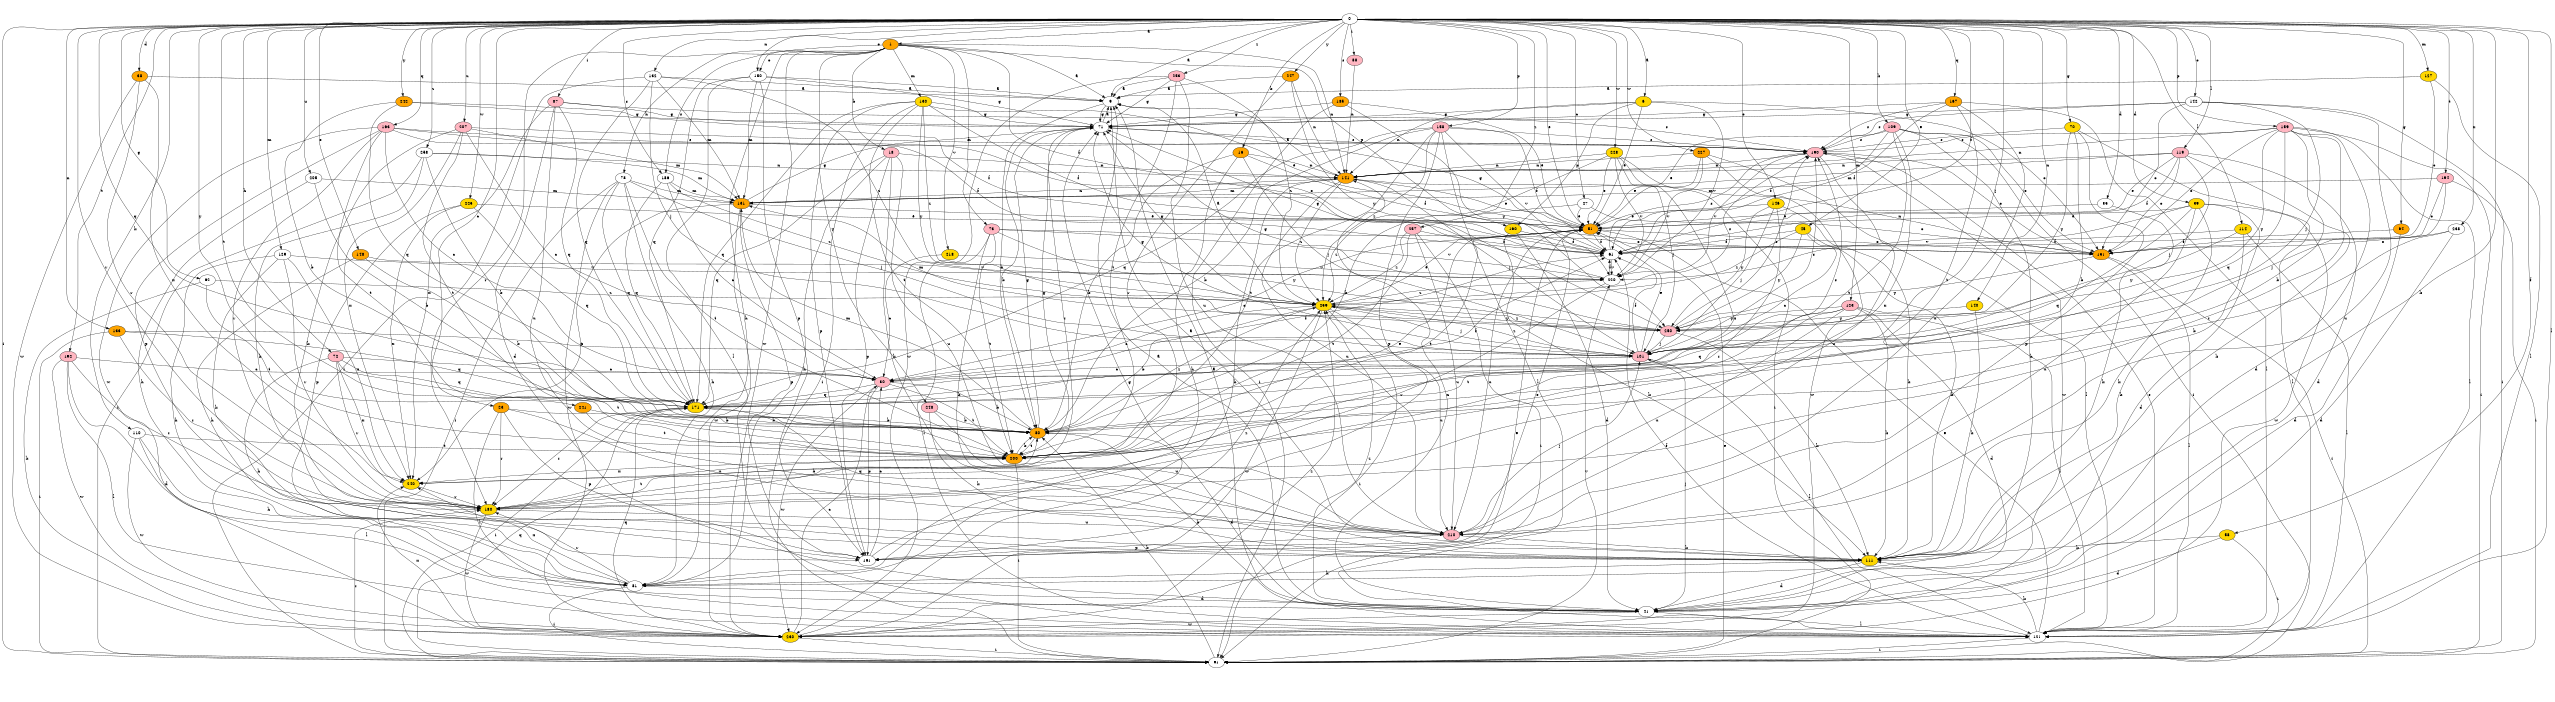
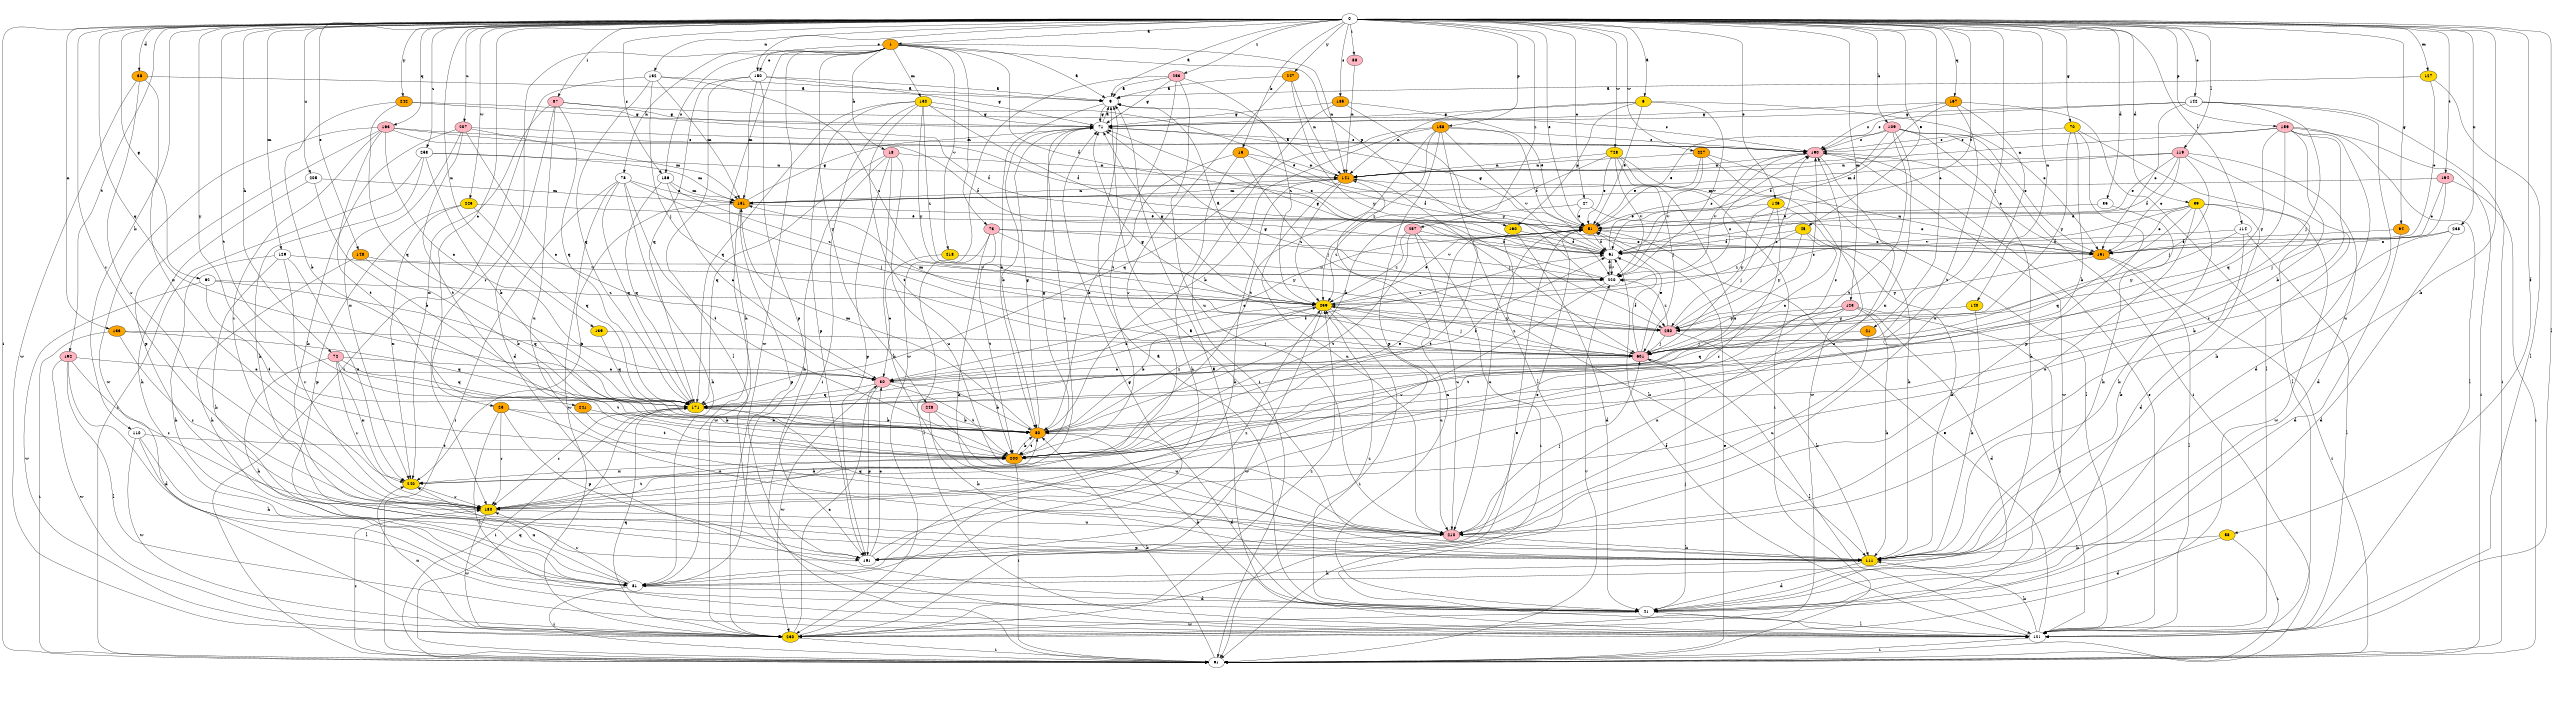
  strict digraph {
    node [fillcolor=white style=filled]
    1 [fillcolor=orange]
    0
    6 [fillcolor=gold]
    9
    16 [fillcolor=orange]
+   21 [fillcolor=orange]
    23 [fillcolor=orange]
    27
    35
    38 [fillcolor=orange]
    39 [fillcolor=gold]
    45 [fillcolor=gold]
    51 [fillcolor=orange]
    58 [fillcolor=gold]
    61
    62
    64 [fillcolor=orange]
    70 [fillcolor=gold]
    72 [fillcolor=lightpink]
    87 [fillcolor=lightpink]
    88 [fillcolor=lightpink]
    91
-   101 [fillcolor=lightpink]
+   101 [fillcolor=lightpink label=601]
    109 [fillcolor=lightpink]
    110
    111 [fillcolor=gold]
-   114 [fillcolor=gold]
+   114
    119 [fillcolor=lightpink]
    121
    123 [fillcolor=lightpink]
    127 [fillcolor=gold]
    129
    132
    133 [fillcolor=orange]
+   139 [fillcolor=gold]
    140 [fillcolor=gold]
    142
    146 [fillcolor=gold]
    148 [fillcolor=orange]
    150
-   158 [fillcolor=lightpink]
+   158 [fillcolor=orange]
    159 [fillcolor=lightpink]
    163 [fillcolor=lightpink]
    167 [fillcolor=orange]
    171 [fillcolor=gold]
    180 [fillcolor=gold]
    185 [fillcolor=orange]
    186
    192 [fillcolor=lightpink]
    194 [fillcolor=lightpink]
    200 [fillcolor=orange]
    205
    207 [fillcolor=lightpink]
    225 [fillcolor=gold]
    227 [fillcolor=orange]
-   228 [fillcolor=gold]
+   228 [fillcolor=gold label=728]
    238
    241 [fillcolor=orange]
    242 [fillcolor=orange]
    247 [fillcolor=orange]
    253 [fillcolor=lightpink]
    257 [fillcolor=lightpink]
    258
    18 [fillcolor=lightpink]
    73 [fillcolor=lightpink]
    78
    81
    130 [fillcolor=gold]
    141 [fillcolor=orange]
    160 [fillcolor=gold]
    218 [fillcolor=gold]
    230 [fillcolor=gold]
    248 [fillcolor=lightpink]
    71
    151 [fillcolor=orange]
    220
    n77 [fillcolor=orange label=80]
    210 [fillcolor=lightpink]
    161
    259 [fillcolor=gold]
    240 [fillcolor=gold]
    41
    30 [fillcolor=lightpink]
    250 [fillcolor=lightpink]
    190 [fillcolor=lightpink]
    131 [fillcolor=orange]
    1 -> 9 [label=a]
    1 -> 61 [label=f]
    1 -> 150 [label=o]
    1 -> 180 [label=r]
    1 -> 186 [label=s]
    1 -> 18 [label=b]
    1 -> 73 [label=h]
    1 -> 78 [label=h]
    1 -> 81 [label=h]
    1 -> 130 [label=m]
    1 -> 141 [label=n]
    1 -> 160 [label=p]
    1 -> 218 [label=v]
    1 -> 230 [label=w]
    1 -> 248 [label=y]
    0 -> 1 [label=a]
    0 -> 6 [label=a]
    0 -> 9 [label=a]
    0 -> 16 [label=b]
+   0 -> 21 [label=c]
    0 -> 23 [label=c]
    0 -> 27 [label=c]
    0 -> 35 [label=d]
    0 -> 38 [label=d]
    0 -> 39 [label=d]
    0 -> 45 [label=e]
    0 -> 51 [label=e]
    0 -> 58 [label=f]
    0 -> 61 [label=f]
    0 -> 62 [label=g]
    0 -> 64 [label=g]
    0 -> 70 [label=g]
    0 -> 72 [label=h]
    0 -> 87 [label=i]
    0 -> 88 [label=i]
    0 -> 91 [label=i]
    0 -> 101 [label=j]
    0 -> 109 [label=k]
    0 -> 110 [label=k]
    0 -> 111 [label=k]
    0 -> 114 [label=l]
    0 -> 119 [label=l]
    0 -> 121 [label=l]
    0 -> 123 [label=m]
    0 -> 127 [label=m]
    0 -> 129 [label=m]
    0 -> 132 [label=n]
    0 -> 133 [label=n]
+   0 -> 139 [label=n]
    0 -> 140 [label=n]
    0 -> 142 [label=o]
    0 -> 146 [label=o]
    0 -> 148 [label=o]
    0 -> 150 [label=o]
    0 -> 158 [label=p]
    0 -> 159 [label=p]
    0 -> 163 [label=q]
    0 -> 167 [label=q]
    0 -> 171 [label=q]
    0 -> 180 [label=r]
    0 -> 185 [label=s]
    0 -> 186 [label=s]
    0 -> 192 [label=t]
    0 -> 194 [label=t]
    0 -> 200 [label=t]
    0 -> 205 [label=u]
    0 -> 207 [label=u]
    0 -> 225 [label=w]
    0 -> 227 [label=w]
    0 -> 228 [label=w]
    0 -> 238 [label=x]
    0 -> 241 [label=y]
    0 -> 242 [label=y]
    0 -> 247 [label=y]
    0 -> 253 [label=z]
    0 -> 257 [label=z]
    0 -> 258 [label=z]
    6 -> 51 [label=e]
    6 -> 141 [label=n]
    6 -> 160 [label=p]
    6 -> 71 [label=g]
    6 -> 151 [label=o]
    6 -> 220 [label=v]
    9 -> 71 [label=g]
    9 -> n77 [label=b]
    16 -> 61 [label=f]
    16 -> 101 [label=j]
    16 -> 81 [label=h]
    16 -> 141 [label=n]
    16 -> n77 [label=b]
+   21 -> 101 [label=j]
+   21 -> 210 [label=u]
    23 -> 121 [label=l]
    23 -> 180 [label=r]
    23 -> n77 [label=b]
    23 -> 210 [label=u]
    23 -> 161 [label=p]
    27 -> 51 [label=e]
    27 -> 151 [label=o]
    27 -> 259 [label=z]
    35 -> 51 [label=e]
    35 -> 111 [label=k]
    38 -> 9 [label=a]
    38 -> 180 [label=r]
    38 -> 230 [label=w]
    38 -> 240 [label=x]
    39 -> 51 [label=e]
    39 -> 111 [label=k]
    39 -> 171 [label=q]
    39 -> 230 [label=w]
-   159 -> 151 [label=o]
+   39 -> 151 [label=o]
    39 -> 220 [label=v]
    39 -> 210 [label=u]
    39 -> 41 [label=d]
    45 -> 61 [label=f]
    45 -> 111 [label=k]
    45 -> 259 [label=z]
    45 -> 30 [label=c]
    45 -> 250 [label=y]
    51 -> 61 [label=f]
    51 -> 200 [label=t]
    51 -> 71 [label=g]
    51 -> 151 [label=o]
    51 -> 210 [label=u]
    51 -> 30 [label=c]
    58 -> 91 [label=i]
    58 -> 111 [label=k]
    58 -> 41 [label=d]
    61 -> 220 [label=v]
    61 -> 190 [label=s]
+   62 -> 171 [label=q]
    62 -> 200 [label=t]
-   62 -> 230 [label=k]
+   62 -> 230 [label=w]
    62 -> 259 [label=z]
    64 -> 61 [label=f]
    64 -> 41 [label=d]
    70 -> 121 [label=l]
    70 -> n77 [label=b]
    70 -> 161 [label=p]
    70 -> 250 [label=y]
    70 -> 190 [label=s]
    72 -> 171 [label=q]
    72 -> 180 [label=r]
    72 -> 200 [label=t]
    72 -> 81 [label=h]
    72 -> 240 [label=x]
    72 -> 30 [label=c]
    87 -> 171 [label=q]
    87 -> 71 [label=g]
    87 -> 210 [label=u]
    87 -> 240 [label=x]
    87 -> 41 [label=d]
    87 -> 190 [label=s]
    88 -> 141 [label=n]
    91 -> 51 [label=e]
    91 -> 171 [label=q]
    91 -> 180 [label=r]
    91 -> 220 [label=v]
    91 -> n77 [label=b]
    101 -> 51 [label=e]
    101 -> 61 [label=f]
    101 -> 121 [label=l]
    101 -> 71 [label=g]
    101 -> 259 [label=z]
    101 -> 30 [label=c]
    101 -> 190 [label=s]
    109 -> 51 [label=e]
    109 -> 61 [label=f]
    109 -> 91 [label=i]
    109 -> 200 [label=t]
    109 -> 81 [label=h]
    109 -> 151 [label=o]
    109 -> 240 [label=x]
    109 -> 190 [label=s]
    110 -> 121 [label=l]
    110 -> 200 [label=t]
    110 -> 81 [label=h]
    110 -> 230 [label=w]
    111 -> 9 [label=a]
    111 -> 81 [label=h]
    111 -> 41 [label=d]
    114 -> 61 [label=f]
    114 -> 111 [label=k]
    114 -> 121 [label=l]
    114 -> 250 [label=y]
    119 -> 51 [label=e]
    119 -> 61 [label=f]
    119 -> 101 [label=j]
    119 -> 111 [label=k]
    119 -> 141 [label=n]
    119 -> 151 [label=o]
    119 -> 41 [label=d]
    119 -> 131 [label=m]
    121 -> 9 [label=a]
    121 -> 51 [label=e]
    121 -> 61 [label=f]
    121 -> 91 [label=i]
    121 -> 111 [label=k]
    121 -> 190 [label=s]
    123 -> 111 [label=k]
    123 -> 121 [label=l]
    123 -> 171 [label=q]
    123 -> 200 [label=t]
    123 -> 210 [label=u]
    123 -> 41 [label=d]
    123 -> 250 [label=y]
    127 -> 9 [label=a]
    127 -> 121 [label=l]
    127 -> 151 [label=o]
    129 -> 111 [label=k]
    129 -> 180 [label=r]
    129 -> 81 [label=h]
    129 -> 220 [label=v]
    129 -> 240 [label=x]
    132 -> 9 [label=a]
    132 -> 91 [label=i]
    132 -> 101 [label=j]
    132 -> 171 [label=q]
    132 -> 259 [label=z]
    132 -> 131 [label=m]
    133 -> 91 [label=i]
    133 -> 101 [label=j]
    133 -> 171 [label=q]
    133 -> 180 [label=r]
+   139 -> 101 [label=j]
+   139 -> 171 [label=q]
    140 -> 111 [label=k]
    140 -> 250 [label=y]
    142 -> 91 [label=i]
    142 -> 101 [label=j]
    142 -> 71 [label=g]
    142 -> 151 [label=o]
    142 -> 210 [label=u]
    142 -> 190 [label=s]
    146 -> 51 [label=e]
    146 -> 101 [label=j]
    146 -> 111 [label=k]
    146 -> 180 [label=r]
    146 -> 250 [label=y]
    148 -> 81 [label=h]
    148 -> 220 [label=v]
    148 -> n77 [label=b]
    150 -> 9 [label=a]
    150 -> 121 [label=l]
    150 -> 171 [label=q]
    150 -> 71 [label=g]
    150 -> 161 [label=p]
    150 -> 131 [label=m]
    158 -> 61 [label=f]
    158 -> 121 [label=l]
    158 -> 171 [label=q]
    158 -> 200 [label=t]
    158 -> 220 [label=v]
    158 -> n77 [label=b]
    158 -> 161 [label=p]
    158 -> 259 [label=z]
    158 -> 190 [label=s]
    159 -> 91 [label=i]
    159 -> 121 [label=l]
    159 -> 171 [label=q]
    159 -> 180 [label=r]
    159 -> 141 [label=n]
    159 -> n77 [label=b]
    159 -> 41 [label=d]
    159 -> 250 [label=y]
    159 -> 190 [label=s]
    163 -> 61 [label=f]
    163 -> 180 [label=r]
    163 -> 200 [label=t]
    163 -> 230 [label=w]
    163 -> 151 [label=o]
    163 -> 161 [label=p]
    163 -> 30 [label=c]
    163 -> 190 [label=s]
    167 -> 61 [label=f]
    167 -> 121 [label=l]
    167 -> 200 [label=t]
    167 -> 71 [label=g]
    167 -> 210 [label=u]
    167 -> 190 [label=s]
    171 -> 61 [label=f]
    171 -> 91 [label=i]
    171 -> 180 [label=r]
    171 -> n77 [label=b]
    171 -> 190 [label=s]
    180 -> 200 [label=t]
    180 -> 230 [label=w]
    180 -> n77 [label=b]
    180 -> 210 [label=u]
    185 -> 51 [label=e]
    185 -> 91 [label=i]
    185 -> 71 [label=g]
    185 -> 250 [label=y]
    186 -> 171 [label=q]
    186 -> 259 [label=z]
    186 -> 30 [label=c]
    186 -> 131 [label=m]
    192 -> 121 [label=l]
    192 -> 180 [label=r]
    192 -> 230 [label=w]
    192 -> 41 [label=d]
    192 -> 30 [label=c]
    194 -> 91 [label=i]
    194 -> 101 [label=j]
    194 -> 151 [label=o]
    194 -> 131 [label=m]
    200 -> 51 [label=e]
    200 -> 91 [label=i]
    200 -> 71 [label=g]
    200 -> n77 [label=b]
    200 -> 240 [label=x]
    205 -> 81 [label=h]
    205 -> n77 [label=b]
    205 -> 131 [label=m]
    207 -> 111 [label=k]
    207 -> 200 [label=t]
    207 -> 240 [label=x]
    207 -> 30 [label=c]
    207 -> 190 [label=s]
    207 -> 131 [label=m]
    225 -> 51 [label=e]
    225 -> 171 [label=q]
    225 -> 161 [label=p]
    225 -> 240 [label=x]
    227 -> 51 [label=e]
    227 -> 121 [label=l]
    227 -> 141 [label=n]
    227 -> 230 [label=w]
    227 -> 220 [label=v]
    228 -> 51 [label=e]
    228 -> 91 [label=i]
    228 -> 101 [label=j]
    228 -> 141 [label=n]
    228 -> 220 [label=v]
    228 -> n77 [label=b]
    228 -> 240 [label=x]
    238 -> 151 [label=o]
    238 -> n77 [label=b]
    238 -> 41 [label=d]
    241 -> 200 [label=t]
    241 -> n77 [label=b]
    242 -> 61 [label=f]
    242 -> 171 [label=q]
    242 -> 71 [label=g]
    242 -> n77 [label=b]
    247 -> 9 [label=a]
    247 -> 180 [label=r]
    247 -> 141 [label=n]
    247 -> 250 [label=y]
    253 -> 9 [label=a]
    253 -> 200 [label=t]
    253 -> 230 [label=w]
    253 -> 71 [label=g]
    253 -> 210 [label=u]
    253 -> 259 [label=z]
    257 -> 61 [label=f]
    257 -> 91 [label=i]
    257 -> 200 [label=t]
    257 -> 210 [label=u]
    257 -> 259 [label=z]
    258 -> 91 [label=i]
    258 -> 111 [label=k]
    258 -> 141 [label=n]
    258 -> n77 [label=b]
    258 -> 131 [label=m]
    18 -> 111 [label=k]
    18 -> 171 [label=q]
    18 -> 81 [label=h]
    18 -> 141 [label=n]
    18 -> 210 [label=u]
    18 -> 161 [label=p]
    73 -> 111 [label=k]
    73 -> 121 [label=l]
    73 -> 200 [label=t]
    73 -> 151 [label=o]
    73 -> 220 [label=v]
    73 -> 250 [label=y]
    78 -> 91 [label=i]
    78 -> 101 [label=j]
    78 -> 171 [label=q]
    78 -> 200 [label=t]
    78 -> 81 [label=h]
    78 -> 230 [label=w]
-   78 -> 131 [label=m]
+   78 -> 131 [label=o]
    81 -> 91 [label=i]
    81 -> 180 [label=r]
    81 -> 240 [label=x]
    81 -> 41 [label=d]
    130 -> 51 [label=e]
    130 -> 61 [label=f]
    130 -> 91 [label=i]
    130 -> 171 [label=q]
    130 -> 200 [label=t]
    130 -> 71 [label=g]
    130 -> 161 [label=p]
    130 -> 259 [label=z]
    130 -> 250 [label=y]
    141 -> 9 [label=a]
-   141 -> 51 [label=e]
    141 -> 101 [label=j]
    141 -> 81 [label=h]
    141 -> 210 [label=u]
    141 -> 259 [label=z]
    141 -> 131 [label=m]
    160 -> 61 [label=f]
    160 -> 111 [label=k]
    160 -> 41 [label=d]
    218 -> 220 [label=v]
    218 -> 30 [label=c]
    230 -> 51 [label=e]
    230 -> 91 [label=i]
    230 -> 171 [label=q]
    230 -> 71 [label=g]
    230 -> 259 [label=z]
    230 -> 240 [label=x]
    230 -> 30 [label=c]
    248 -> 111 [label=k]
    248 -> n77 [label=b]
    248 -> 210 [label=u]
    71 -> 9 [label=a]
    71 -> 180 [label=r]
    71 -> n77 [label=b]
    71 -> 190 [label=s]
    151 -> 91 [label=i]
    151 -> 121 [label=l]
    151 -> 141 [label=n]
    151 -> 250 [label=y]
    220 -> 61 [label=f]
    220 -> 180 [label=r]
    220 -> 71 [label=g]
    220 -> 259 [label=z]
    n77 -> 200 [label=t]
    n77 -> 71 [label=g]
    n77 -> 259 [label=z]
    n77 -> 41 [label=d]
    n77 -> 131 [label=m]
    210 -> 101 [label=j]
    210 -> 111 [label=k]
    210 -> 171 [label=q]
    210 -> 161 [label=p]
    161 -> 51 [label=e]
    161 -> 259 [label=z]
    161 -> 30 [label=c]
    259 -> 9 [label=a]
    259 -> 51 [label=e]
    259 -> 91 [label=i]
    259 -> 101 [label=j]
    259 -> 230 [label=w]
    259 -> 71 [label=g]
    259 -> n77 [label=b]
    259 -> 210 [label=u]
    259 -> 30 [label=c]
    259 -> 250 [label=y]
    259 -> 190 [label=s]
    240 -> 180 [label=r]
    41 -> 9 [label=a]
    41 -> 101 [label=j]
    41 -> 121 [label=l]
    41 -> 141 [label=n]
    41 -> 230 [label=w]
    41 -> n77 [label=b]
    41 -> 259 [label=z]
    30 -> 61 [label=f]
    30 -> 171 [label=q]
    30 -> 200 [label=t]
    30 -> 230 [label=w]
    30 -> n77 [label=b]
    30 -> 161 [label=p]
    250 -> 101 [label=j]
    250 -> 111 [label=k]
    250 -> 71 [label=g]
-   250 -> 259 [label=z]
+   250 -> 220 [label=z]
    250 -> 190 [label=s]
    250 -> 131 [label=m]
    190 -> 141 [label=n]
    190 -> 230 [label=w]
    190 -> 151 [label=o]
    190 -> 220 [label=v]
    190 -> 210 [label=u]
    131 -> 51 [label=e]
    131 -> 141 [label=n]
    131 -> 230 [label=w]
    131 -> 71 [label=g]
    131 -> 161 [label=p]
    131 -> 240 [label=x]
  }
